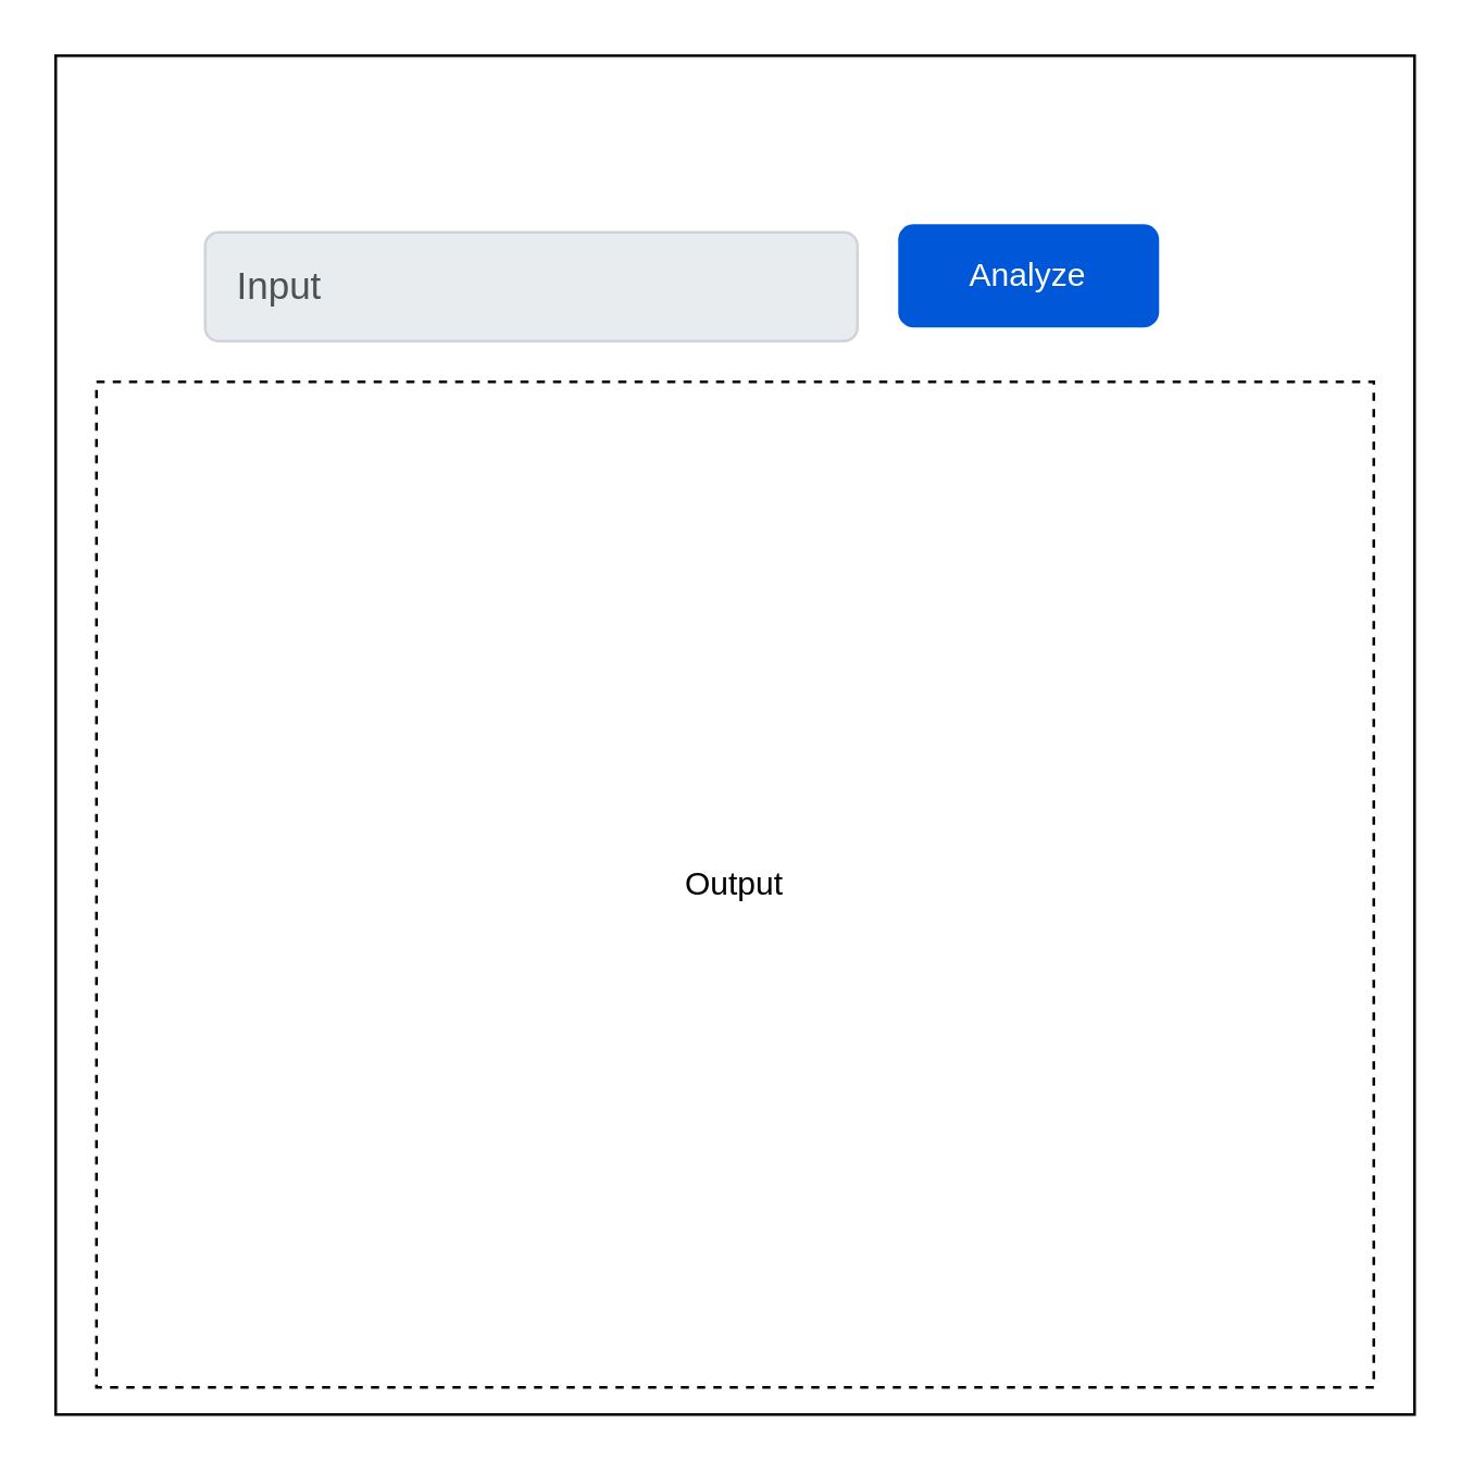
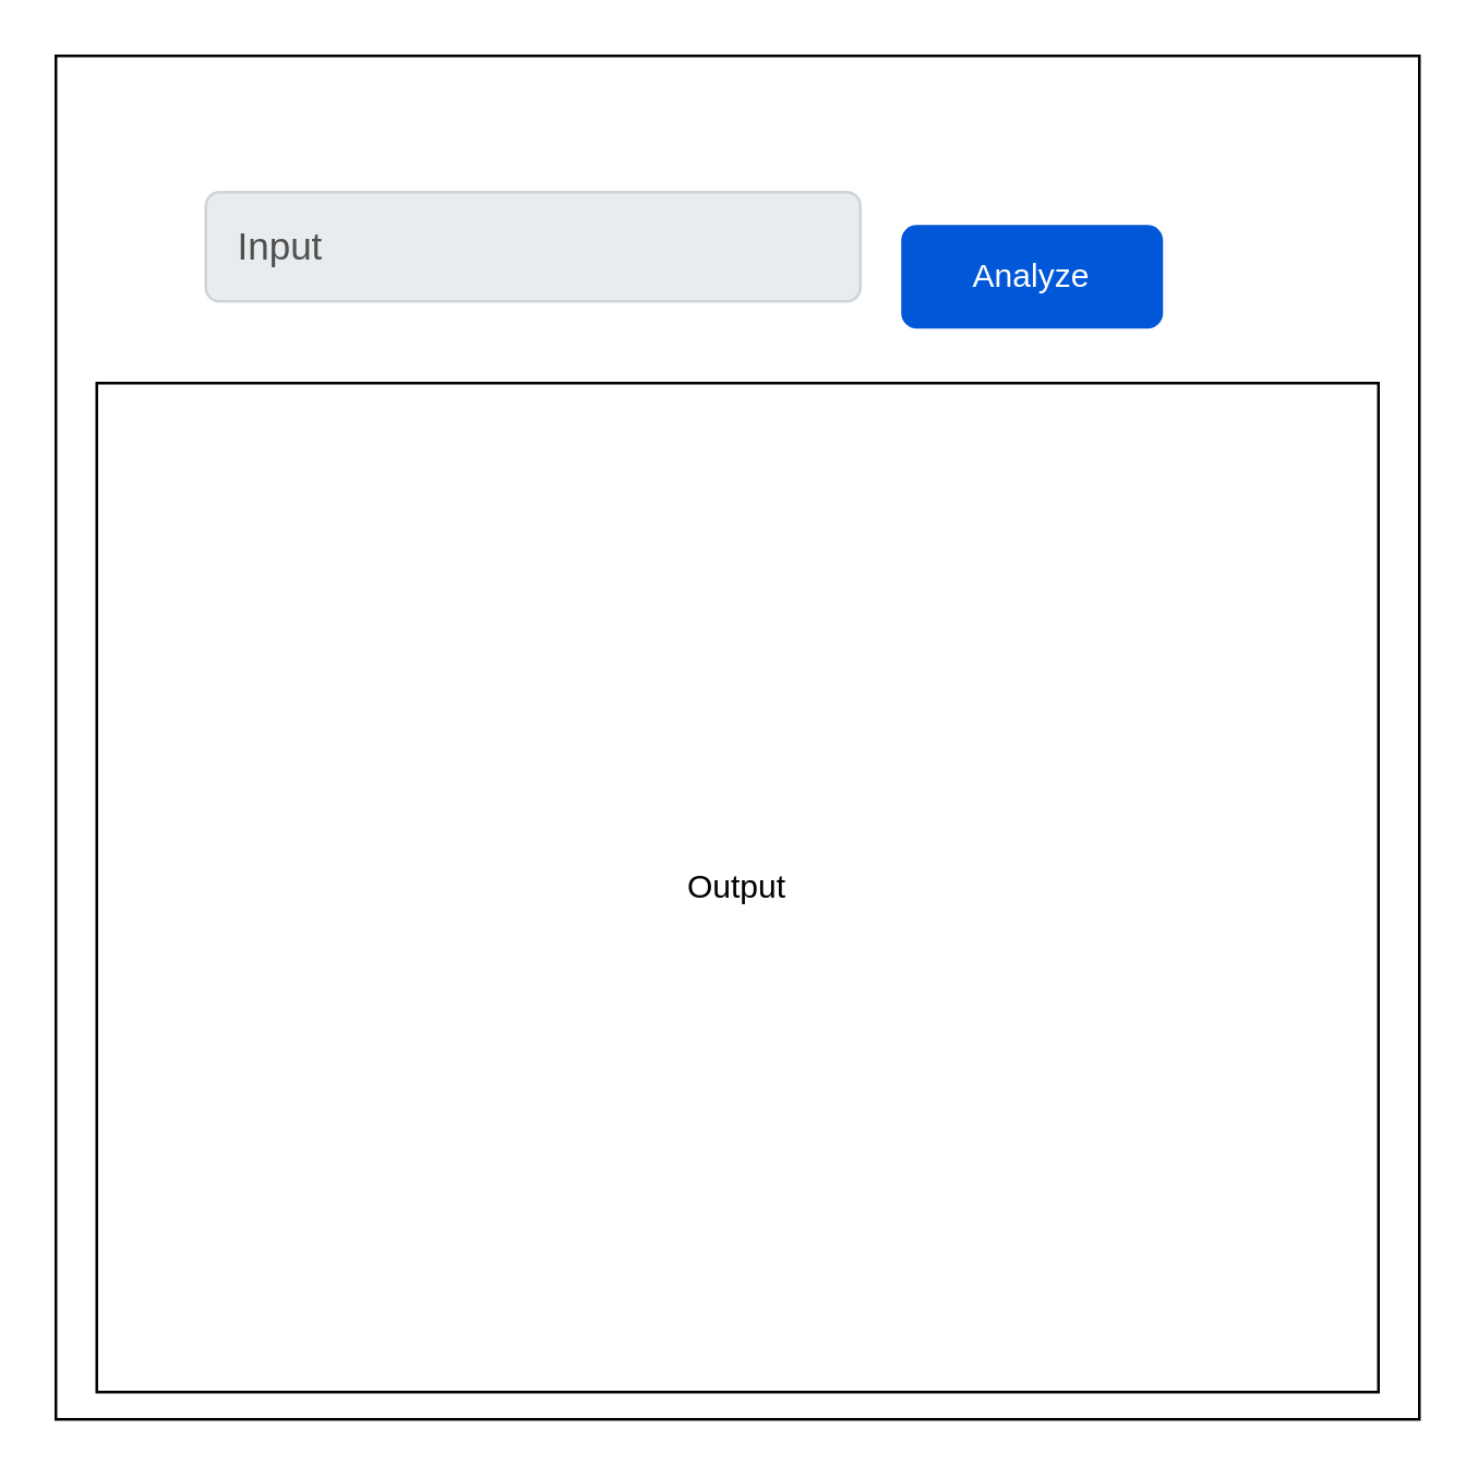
  <mxCell id="0" />
  <mxCell id="1" parent="0" />
  <mxCell id="2" value="" style="rounded=0;whiteSpace=wrap;html=1;" parent="1" vertex="1"><mxGeometry x="20" y="20" width="500" height="500" as="geometry" /></mxCell>
- <mxCell id="3" value="Input" style="html=1;shadow=0;dashed=0;shape=mxgraph.bootstrap.rrect;rSize=5;strokeColor=#CED4DA;strokeWidth=1;fillColor=#E9ECEF;fontColor=#505050;whiteSpace=wrap;align=left;verticalAlign=middle;spacingLeft=10;fontSize=14;" vertex="1" parent="1"><mxGeometry x="75" y="85" width="240" height="40" as="geometry" /></mxCell>
+ <mxCell id="3" value="Input" style="html=1;shadow=0;dashed=0;shape=mxgraph.bootstrap.rrect;rSize=5;strokeColor=#CED4DA;strokeWidth=1;fillColor=#E9ECEF;fontColor=#505050;whiteSpace=wrap;align=left;verticalAlign=middle;spacingLeft=10;fontSize=14;" vertex="1" parent="1"><mxGeometry x="75" y="70" width="240" height="40" as="geometry" /></mxCell>
  <mxCell id="4" value="Analyze" style="rounded=1;fillColor=#0057D8;strokeColor=none;html=1;whiteSpace=wrap;fontColor=#ffffff;align=center;verticalAlign=middle;fontStyle=0;fontSize=12;sketch=0;" vertex="1" parent="1"><mxGeometry x="330" y="82" width="96" height="38" as="geometry" /></mxCell>
- <mxCell id="5" value="Output" style="rounded=0;whiteSpace=wrap;html=1;dashed=1;" vertex="1" parent="1"><mxGeometry x="35" y="140" width="470" height="370" as="geometry" /></mxCell>
+ <mxCell id="5" value="Output" style="rounded=0;whiteSpace=wrap;html=1;" vertex="1" parent="1"><mxGeometry x="35" y="140" width="470" height="370" as="geometry" /></mxCell>
